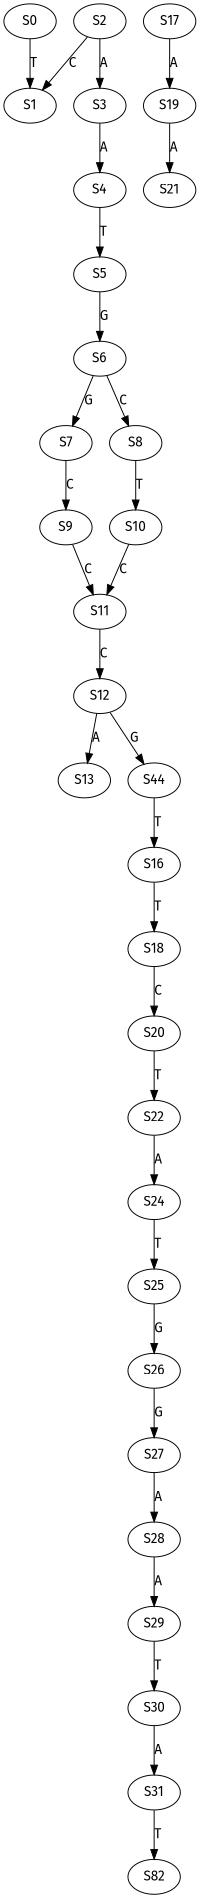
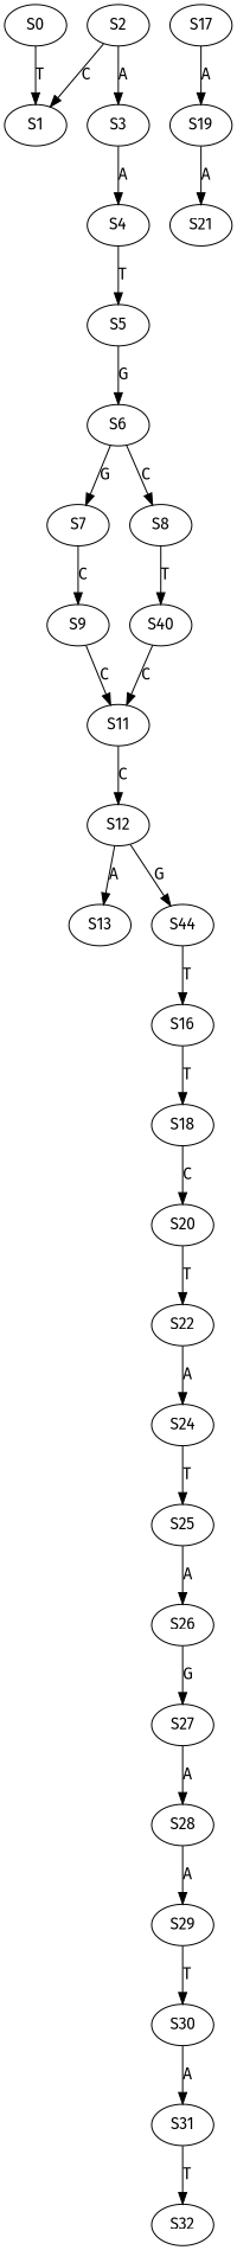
  strict digraph {
    fontname="Fira Sans"
    node [fontname="Fira Sans"]
    edge [fontname="Fira Sans"]
    S0
    S1
    S2
    S3
    S4
    S5
    S6
    S7
    S8
    S9
-   S10
+   S10 [label=S40]
    S11
    S12
    S13
    n15 [label=S44]
    S16
    S18
    S17
    S19
    S20
    S21
    S22
    S24
    S25
    S26
    S27
    S28
    S29
    S30
    S31
-   S32 [label=S82]
+   S32
    S0 -> S1 [label=T]
    S2 -> S1 [label=C]
    S2 -> S3 [label=A]
    S3 -> S4 [label=A]
    S4 -> S5 [label=T]
    S5 -> S6 [label=G]
    S6 -> S7 [label=G]
    S6 -> S8 [label=C]
    S7 -> S9 [label=C]
    S8 -> S10 [label=T]
    S9 -> S11 [label=C]
    S10 -> S11 [label=C]
    S11 -> S12 [label=C]
    S12 -> S13 [label=A]
    S12 -> n15 [label=G]
    n15 -> S16 [label=T]
    S16 -> S18 [label=T]
    S18 -> S20 [label=C]
    S17 -> S19 [label=A]
    S19 -> S21 [label=A]
    S20 -> S22 [label=T]
    S22 -> S24 [label=A]
    S24 -> S25 [label=T]
-   S25 -> S26 [label=G]
+   S25 -> S26 [label=A]
    S26 -> S27 [label=G]
    S27 -> S28 [label=A]
    S28 -> S29 [label=A]
    S29 -> S30 [label=T]
    S30 -> S31 [label=A]
    S31 -> S32 [label=T]
  }
